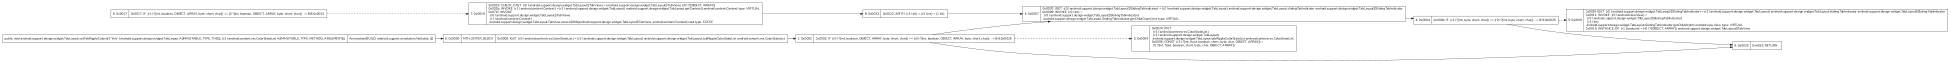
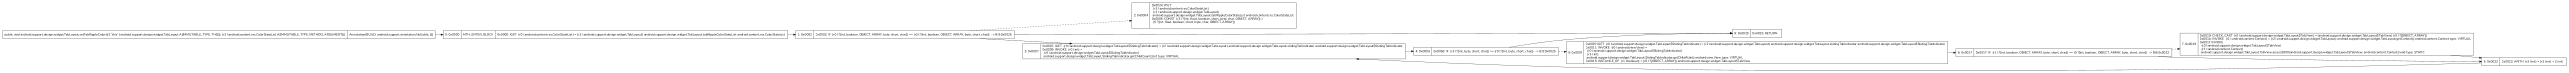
  digraph {
    fontname=Nunito
    rankdir=LR
    node [fontname=Nunito shape=record]
    edge [fontname=Nunito]
    n1 [label="{0\:\ 0x0000|MTH_ENTER_BLOCK\l|0x0000: IGET  (r0 I:android.content.res.ColorStateList) = (r2 I:android.support.design.widget.TabLayout) android.support.design.widget.TabLayout.tabRippleColorStateList android.content.res.ColorStateList \l}"]
    n2 [label="{1\:\ 0x0002|0x0002: IF  (r0 I:?[int, boolean, OBJECT, ARRAY, byte, short, char]) == (r3 I:?[int, boolean, OBJECT, ARRAY, byte, short, char])  \-\> B:9:0x0025 \l}"]
    n3 [label="{2\:\ 0x0004|0x0024: IPUT  \l  (r3 I:android.content.res.ColorStateList)\l  (r2 I:android.support.design.widget.TabLayout)\l android.support.design.widget.TabLayout.tabRippleColorStateList android.content.res.ColorStateList \l0x0006: CONST  (r3 I:?[int, float, boolean, short, byte, char, OBJECT, ARRAY]) = \l  (0 ?[int, float, boolean, short, byte, char, OBJECT, ARRAY])\l \l}"]
    n4 [label="{9\:\ 0x0025|0x4025: RETURN   \l}"]
    n5 [label="{3\:\ 0x0007|0x0007: IGET  (r0 I:android.support.design.widget.TabLayout$SlidingTabIndicator) = (r2 I:android.support.design.widget.TabLayout) android.support.design.widget.TabLayout.slidingTabIndicator android.support.design.widget.TabLayout$SlidingTabIndicator \l0x0009: INVOKE  (r0 I:int) = \l  (r0 I:android.support.design.widget.TabLayout$SlidingTabIndicator)\l android.support.design.widget.TabLayout.SlidingTabIndicator.getChildCount():int type: VIRTUAL \l}"]
    n6 [label="{4\:\ 0x000d|0x000d: IF  (r3 I:?[int, byte, short, char]) \>= (r0 I:?[int, byte, short, char])  \-\> B:9:0x0025 \l}"]
    n7 [label="{5\:\ 0x000f|0x000f: IGET  (r0 I:android.support.design.widget.TabLayout$SlidingTabIndicator) = (r2 I:android.support.design.widget.TabLayout) android.support.design.widget.TabLayout.slidingTabIndicator android.support.design.widget.TabLayout$SlidingTabIndicator \l0x0011: INVOKE  (r0 I:android.view.View) = \l  (r0 I:android.support.design.widget.TabLayout$SlidingTabIndicator)\l  (r3 I:int)\l android.support.design.widget.TabLayout.SlidingTabIndicator.getChildAt(int):android.view.View type: VIRTUAL \l0x0015: INSTANCE_OF  (r1 I:boolean) = (r0 I:?[OBJECT, ARRAY]) android.support.design.widget.TabLayout$TabView \l}"]
    n8 [label="{6\:\ 0x0017|0x0017: IF  (r1 I:?[int, boolean, OBJECT, ARRAY, byte, short, char]) == (0 ?[int, boolean, OBJECT, ARRAY, byte, short, char])  \-\> B:8:0x0022 \l}"]
-   n9 [label="{7\:\ 0x0019|0x0019: CHECK_CAST  (r0 I:android.support.design.widget.TabLayout$TabView) = (android.support.design.widget.TabLayout$TabView) (r0 I:?[OBJECT, ARRAY]) \l0x001b: INVOKE  (r1 I:android.content.Context) = (r2 I:android.support.design.widget.TabLayout) android.support.design.widget.TabLayout.getContext():android.content.Context type: VIRTUAL \l0x071f: INVOKE  \l  (r0 I:android.support.design.widget.TabLayout$TabView)\l  (r1 I:android.content.Context)\l android.support.design.widget.TabLayout.TabView.access$000(android.support.design.widget.TabLayout$TabView, android.content.Context):void type: STATIC \l}"]
+   n9 [label="{7\:\ 0x0019|0x0019: CHECK_CAST  (r0 I:android.support.design.widget.TabLayout$TabView) = (android.support.design.widget.TabLayout$TabView) (r0 I:?[OBJECT, ARRAY]) \l0x001b: INVOKE  (r1 I:android.content.Context) = (r2 I:android.support.design.widget.TabLayout) android.support.design.widget.TabLayout.getContext():android.content.Context type: VIRTUAL \l0x001f: INVOKE  \l  (r0 I:android.support.design.widget.TabLayout$TabView)\l  (r1 I:android.content.Context)\l android.support.design.widget.TabLayout.TabView.access$000(android.support.design.widget.TabLayout$TabView, android.content.Context):void type: STATIC \l}"]
    n10 [label="{8\:\ 0x0022|0x0022: ARITH  (r3 I:int) = (r3 I:int) + (1 int) \l}"]
    n11 [label="{public void android.support.design.widget.TabLayout.setTabRippleColor((r2 'this' I:android.support.design.widget.TabLayout A[IMMUTABLE_TYPE, THIS]), (r3 I:android.content.res.ColorStateList A[IMMUTABLE_TYPE, METHOD_ARGUMENT]))  | Annotation[BUILD, android.support.annotation.Nullable, \{\}]\l}"]
    n1 -> n2
    n2 -> n3 [style=dashed]
    n2 -> n4
    n2 -> n5
    n5 -> n6
    n6 -> n4
    n6 -> n7 [style=dashed]
+   n7 -> n8
    n8 -> n9 [style=dashed]
+   n8 -> n10
    n9 -> n10
    n10 -> n5
    n11 -> n1
  }
